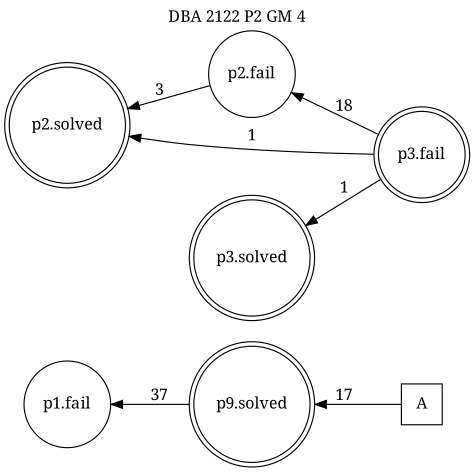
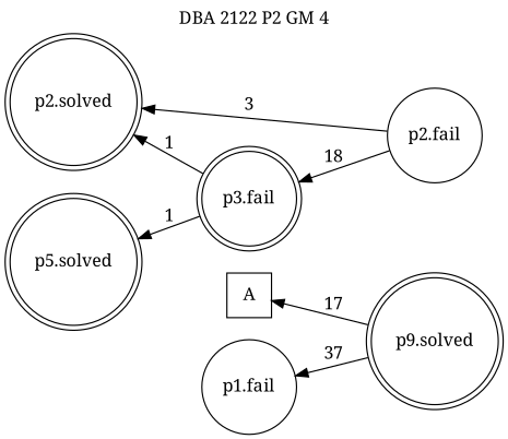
  digraph {
    fontname="Noto Serif"
    label=" DBA 2122 P2 GM 4 "
    labelloc=tl
    rankdir=RL
    node [fontname="Noto Serif" shape=doublecircle]
    edge [fontname="Noto Serif"]
    n1 [label=A shape=square]
    n2 [label="p9.solved"]
    n3 [label="p1.fail" shape=circle]
    n4 [label="p2.fail" shape=circle]
    n5 [label="p2.solved"]
    n6 [label="p3.fail"]
-   n7 [label="p3.solved"]
-   n1 -> n2 [label=17]
+   n7 [label="p5.solved"]
+   n2 -> n1 [label=17]
    n2 -> n3 [label=37]
    n4 -> n5 [label=3]
-   n6 -> n4 [label=18]
+   n4 -> n6 [label=18]
    n6 -> n5 [label=1]
    n6 -> n7 [label=1]
  }
